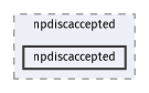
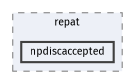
  digraph {
    compound=true
    rankdir=LR
    fontname="Fira Sans"
    n1 [color=grey25 fillcolor="#edf0f7" fontname="Fira Sans" fontsize=10 height=0.2 label=npdiscaccepted shape=box style="filled,bold" width=0.4]
    subgraph cluster_1 {
      bgcolor="#edf0f7"
      fontsize=10
-     label=npdiscaccepted
+     label=repat
      pencolor=grey50
      style="filled,dashed"
      n1
    }
  }
